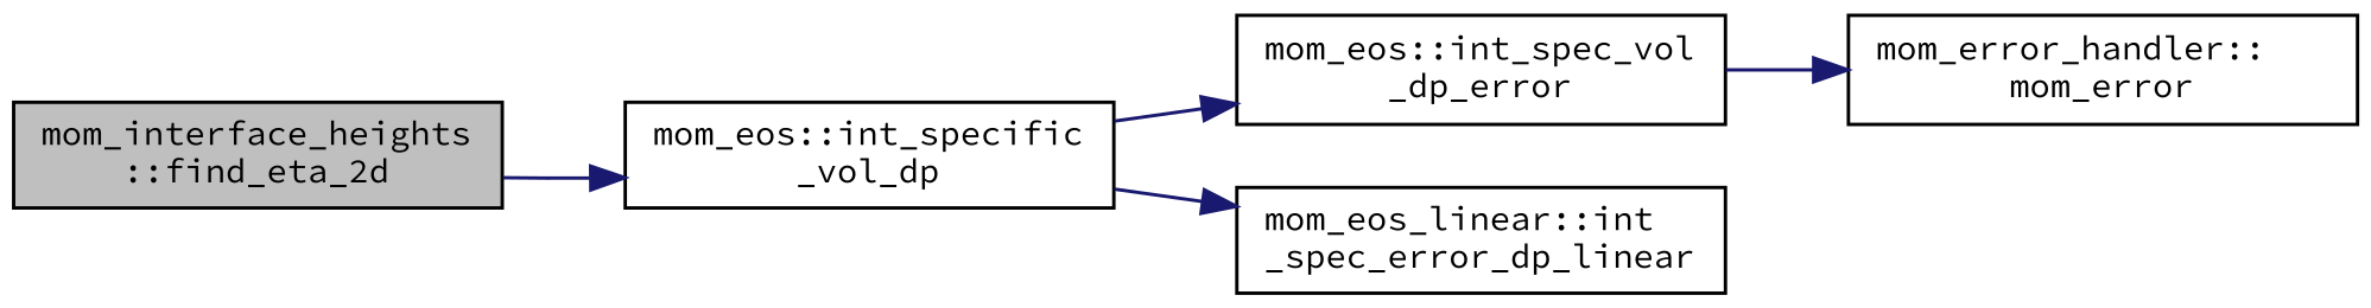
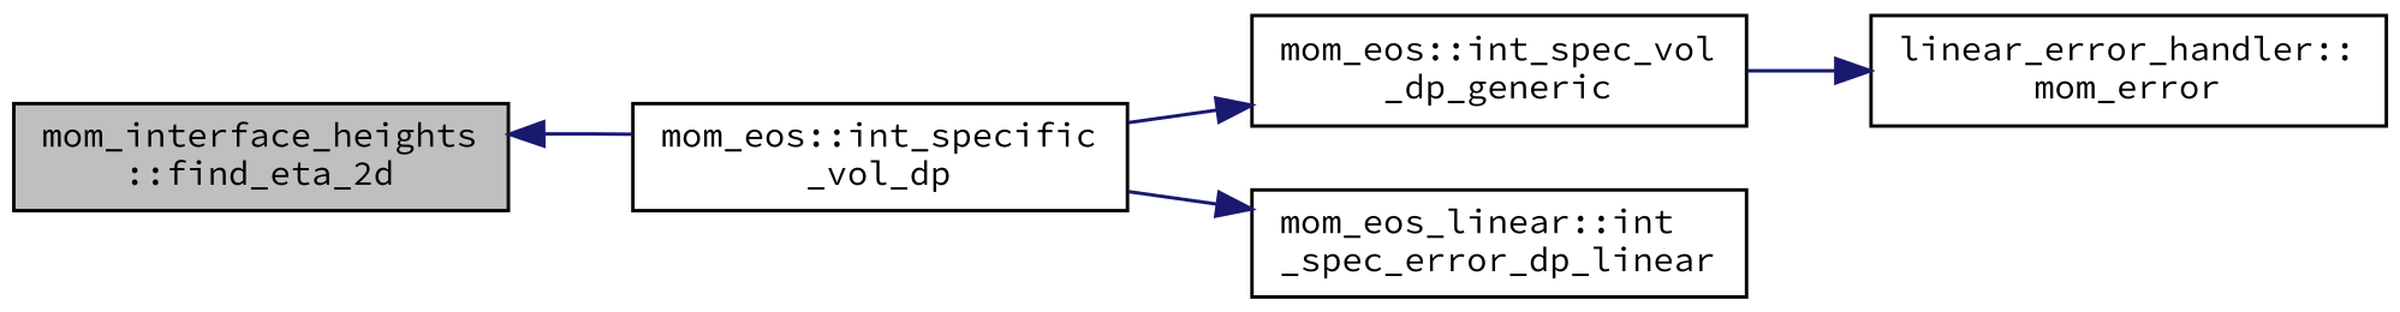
  digraph {
    fontname="Source Code Pro"
    rankdir=LR
    node [color=black fillcolor=white fontname="Source Code Pro" fontsize=10 shape=record style=filled]
    edge [color=midnightblue fontname="Source Code Pro" fontsize=10 labelfontname=Helvetica labelfontsize=10 style=solid]
    n1 [fillcolor=grey75 fontcolor=black height=0.2 label="mom_interface_heights\l::find_eta_2d" width=0.4]
    n2 [height=0.2 label="mom_eos::int_specific\l_vol_dp" width=0.4]
-   n3 [height=0.2 label="mom_eos::int_spec_vol\l_dp_error" width=0.4]
+   n3 [height=0.2 label="mom_eos::int_spec_vol\l_dp_generic" width=0.4]
    n4 [height=0.2 label="mom_eos_linear::int\l_spec_error_dp_linear" width=0.4]
-   n5 [height=0.2 label="mom_error_handler::\lmom_error" width=0.4]
-   n1 -> n2
+   n5 [height=0.2 label="linear_error_handler::\lmom_error" width=0.4]
+   n2 -> n1
    n2 -> n3
    n2 -> n4
    n3 -> n5
  }
